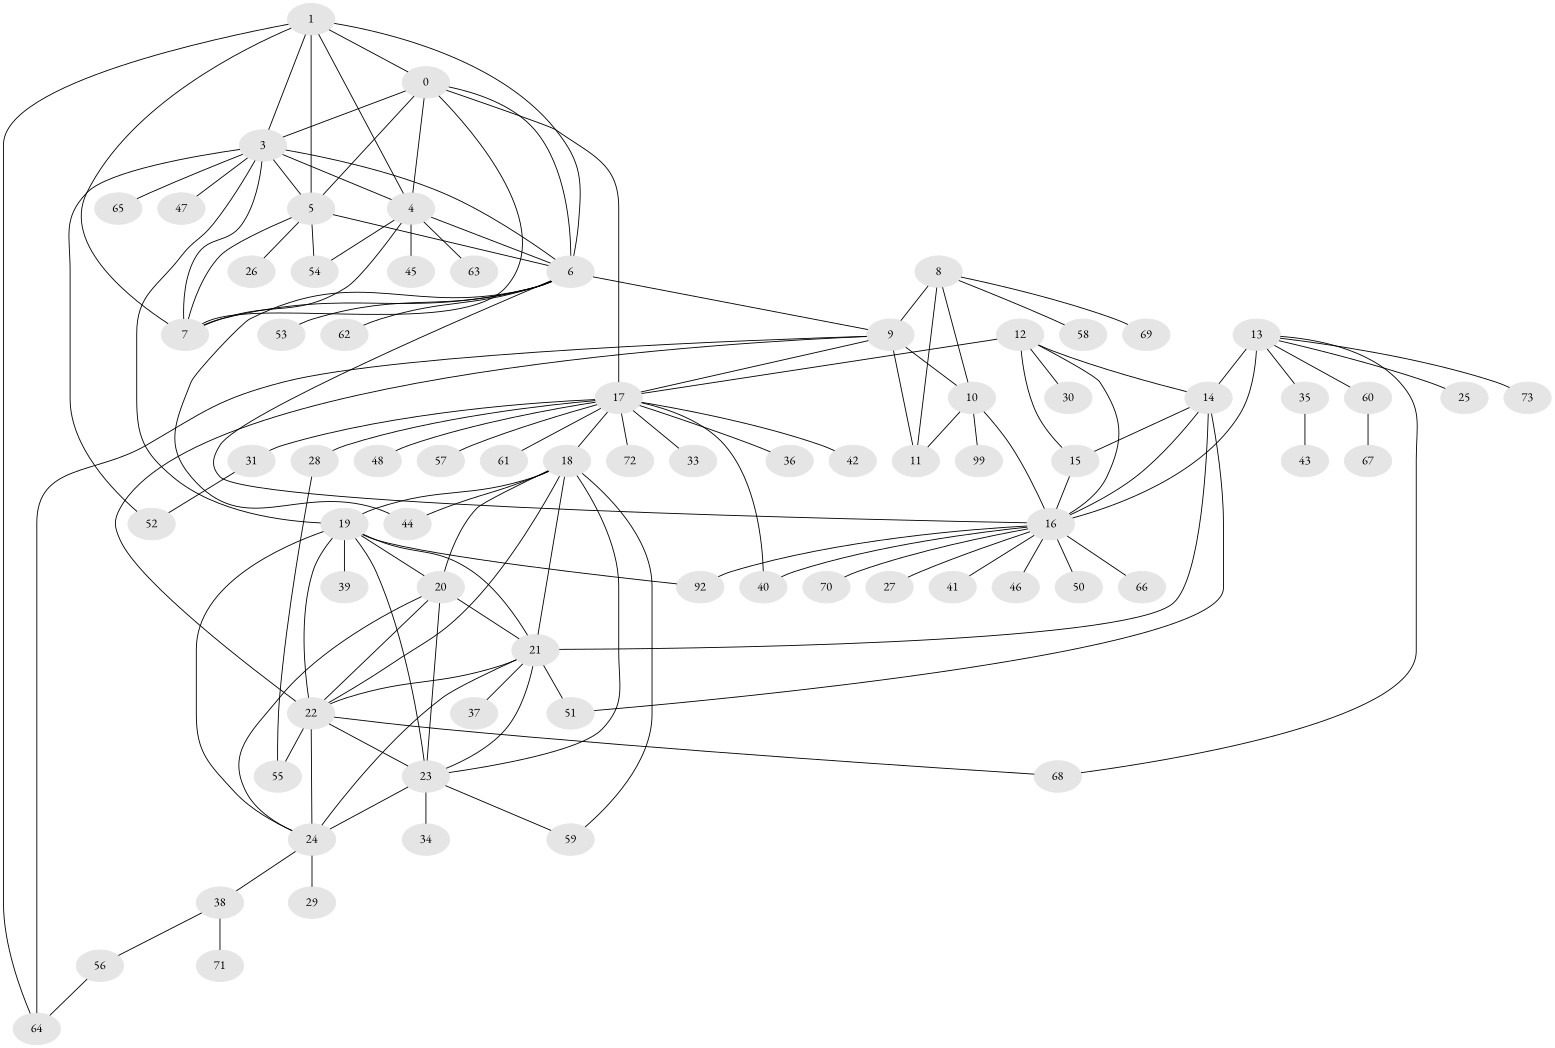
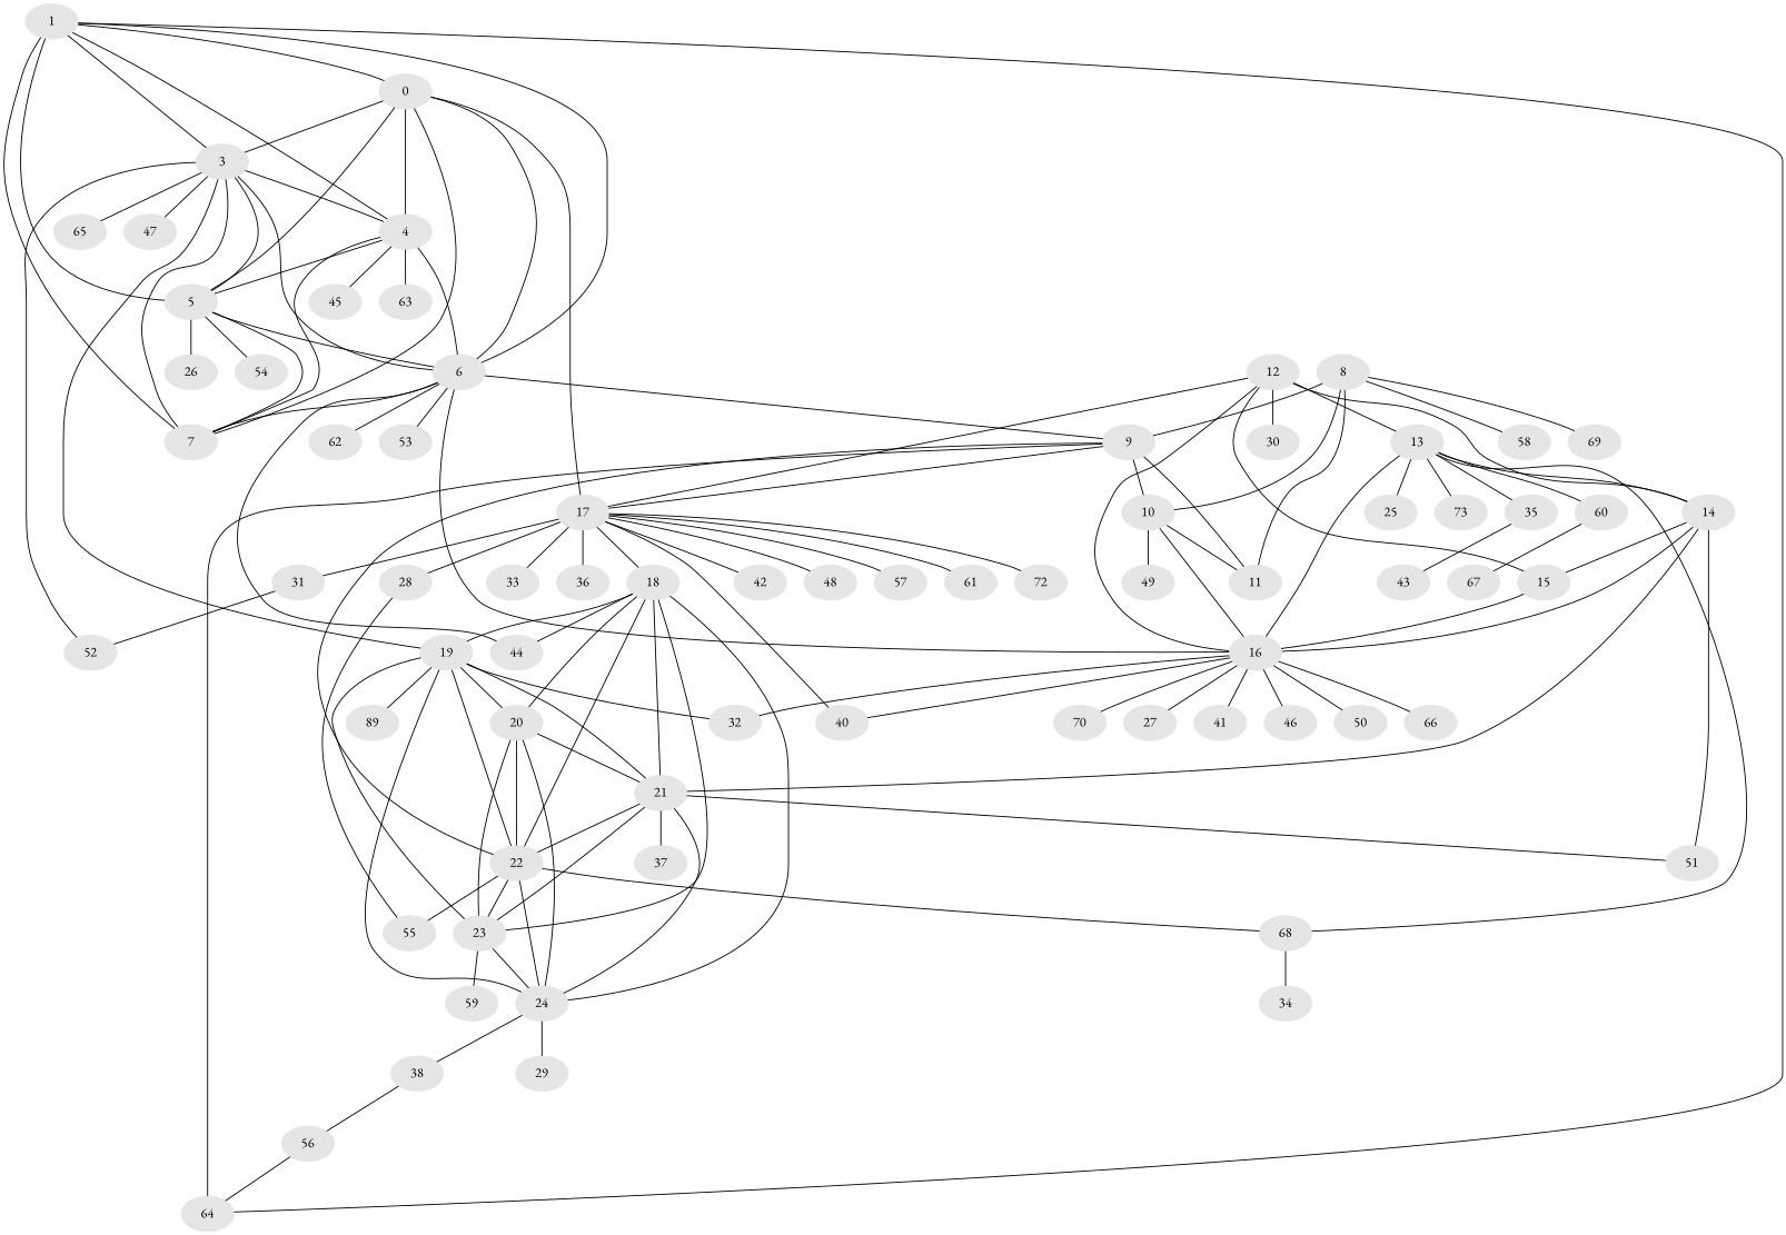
  graph {
    fontname="EB Garamond"
    node [color=gray90 fontname="EB Garamond" style=filled]
    edge [fontname="EB Garamond" weight=1.0]
    n1 [label=0]
    1
    3
    4
    5
    6
    7
    64
    17
    19
    47
    52
    65
    45
    63
    26
    54
    9
    16
    44
    53
    62
    40
    18
    28
    31
    33
    36
    42
    48
    57
    61
    72
    22
    21
-   32 [label=92]
+   32
    20
    23
    24
-   39
+   39 [label=89]
    10
    11
    27
    41
    46
    50
    66
    70
    8
    58
    69
-   49 [label=99]
+   49
    68
    55
    12
    13
    14
    15
    30
    25
    35
    60
    73
    51
    43
    67
    37
    34
    59
    29
    38
    56
-   71
    n1 -- 3
    n1 -- 4
    n1 -- 5
    n1 -- 6
    n1 -- 7
    n1 -- 17
    1 -- n1
    1 -- 3
    1 -- 4
    1 -- 5 [weight=4.0]
    1 -- 6
    1 -- 7
    1 -- 64
    3 -- 4
    3 -- 5
    3 -- 6
    3 -- 7
    3 -- 19
    3 -- 47
    3 -- 52
    3 -- 65
-   4 -- 54
+   4 -- 5
    4 -- 6
    4 -- 7
    4 -- 45
    4 -- 63 [weight=2.0]
    5 -- 6
    5 -- 7
    5 -- 26
    5 -- 54
    6 -- 7
    6 -- 9
    6 -- 16
    6 -- 44
    6 -- 53
    6 -- 62
    17 -- 40 [weight=3.0]
    17 -- 18
    17 -- 28 [weight=6.0]
    17 -- 31
    17 -- 33 [weight=3.0]
    17 -- 36
    17 -- 42
    17 -- 48
    17 -- 57
    17 -- 61
    17 -- 72
    19 -- 22
    19 -- 21
    19 -- 32
    19 -- 20
    19 -- 23
    19 -- 24
    19 -- 39
    9 -- 64 [weight=3.0]
    9 -- 17
    9 -- 22
    9 -- 10 [weight=4.0]
    9 -- 11 [weight=4.0]
    16 -- 40
    16 -- 32
    16 -- 27
    16 -- 41
    16 -- 46
    16 -- 50
    16 -- 66
    16 -- 70
    18 -- 19
    18 -- 44
    18 -- 22
    18 -- 21
    18 -- 20
    18 -- 23
-   18 -- 59
+   18 -- 24
    28 -- 55
    31 -- 52
    22 -- 23
    22 -- 24
    22 -- 68
    22 -- 55
    21 -- 22
    21 -- 23
    21 -- 24
    21 -- 51
    21 -- 37
    20 -- 22
    20 -- 21
    20 -- 23
    20 -- 24
    23 -- 24
-   23 -- 34
+   68 -- 34
    23 -- 59
    24 -- 29 [weight=4.0]
    24 -- 38
    10 -- 16
    10 -- 11
    10 -- 49
    8 -- 9 [weight=4.0]
    8 -- 10
    8 -- 11
    8 -- 58 [weight=2.0]
    8 -- 69
    12 -- 17
    12 -- 16
+   12 -- 13 [weight=3.0]
    12 -- 14
    12 -- 15
    12 -- 30
    13 -- 16 [weight=3.0]
    13 -- 68
    13 -- 14 [weight=3.0]
    13 -- 25
    13 -- 35
    13 -- 60
    13 -- 73
    14 -- 16
    14 -- 21
    14 -- 15
    14 -- 51 [weight=3.0]
    15 -- 16
    35 -- 43
    60 -- 67
    38 -- 56
-   38 -- 71
    56 -- 64
  }
